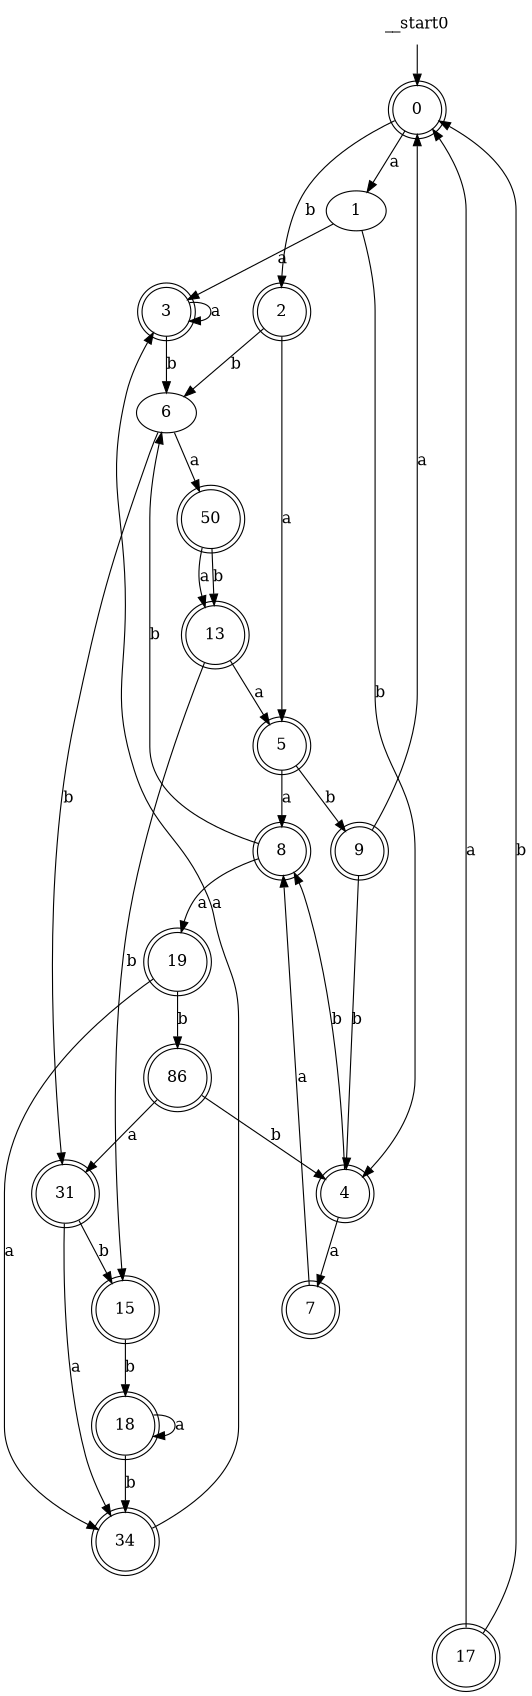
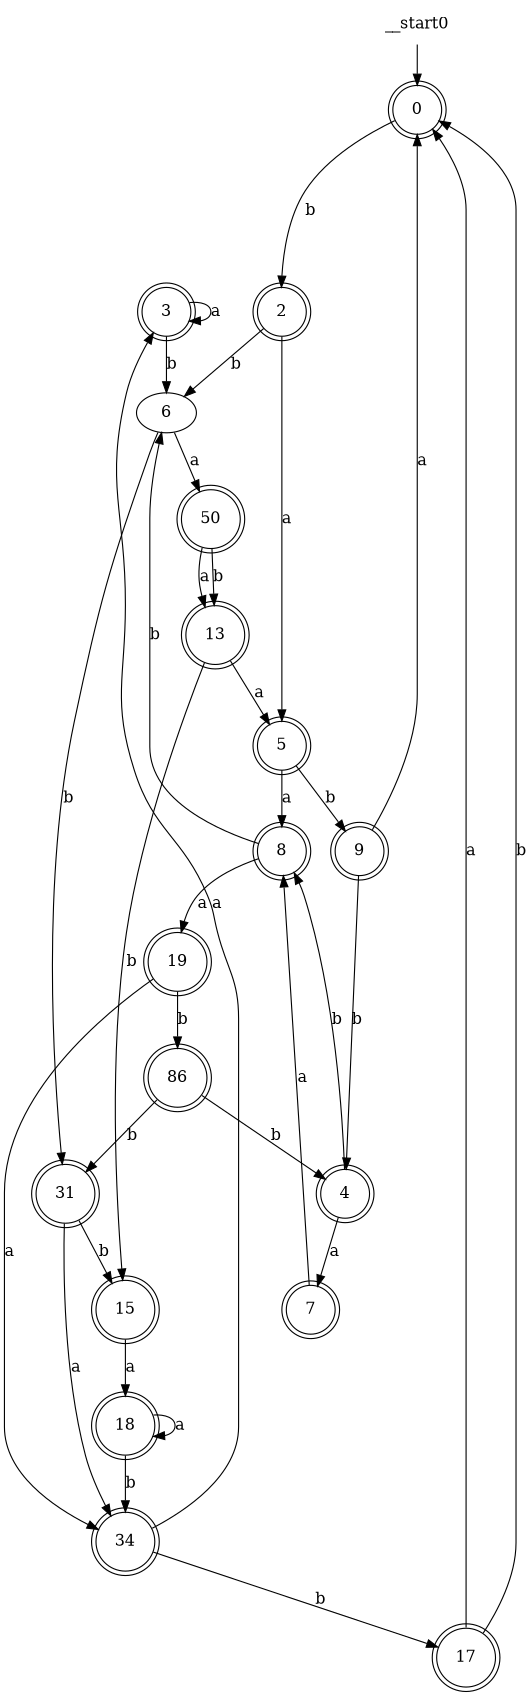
  digraph {
    node [shape=doublecircle]
    __start0 [shape=none]
    0
-   1 [shape=""]
    2
    3
    4
    5
    6 [shape=""]
    7
    8
    9
    n12 [label=50]
    n13 [label=31]
    n14 [label=19]
    13
    n16 [label=34]
    15
    n18 [label=86]
    17
    18
    __start0 -> 0
-   0 -> 1 [label=a]
    0 -> 2 [label=b]
-   1 -> 3 [label=a]
-   1 -> 4 [label=b]
    2 -> 5 [label=a]
    2 -> 6 [label=b]
    3 -> 3 [label=a]
    3 -> 6 [label=b]
    4 -> 7 [label=a]
    4 -> 8 [label=b]
    5 -> 8 [label=a]
    5 -> 9 [label=b]
    6 -> n12 [label=a]
    6 -> n13 [label=b]
    7 -> 8 [label=a]
    8 -> 6 [label=b]
    8 -> n14 [label=a]
    9 -> 0 [label=a]
    9 -> 4 [label=b]
    n12 -> 13 [label=a]
    n12 -> 13 [label=b]
    n13 -> n16 [label=a]
    n13 -> 15 [label=b]
    n14 -> n16 [label=a]
    n14 -> n18 [label=b]
    13 -> 5 [label=a]
    13 -> 15 [label=b]
    n16 -> 3 [label=a]
-   15 -> 18 [label=b]
+   n16 -> 17 [label=b]
+   15 -> 18 [label=a]
    n18 -> 4 [label=b]
-   n18 -> n13 [label=a]
+   n18 -> n13 [label=b]
    17 -> 0 [label=a]
    17 -> 0 [label=b]
    18 -> n16 [label=b]
    18 -> 18 [label=a]
  }
